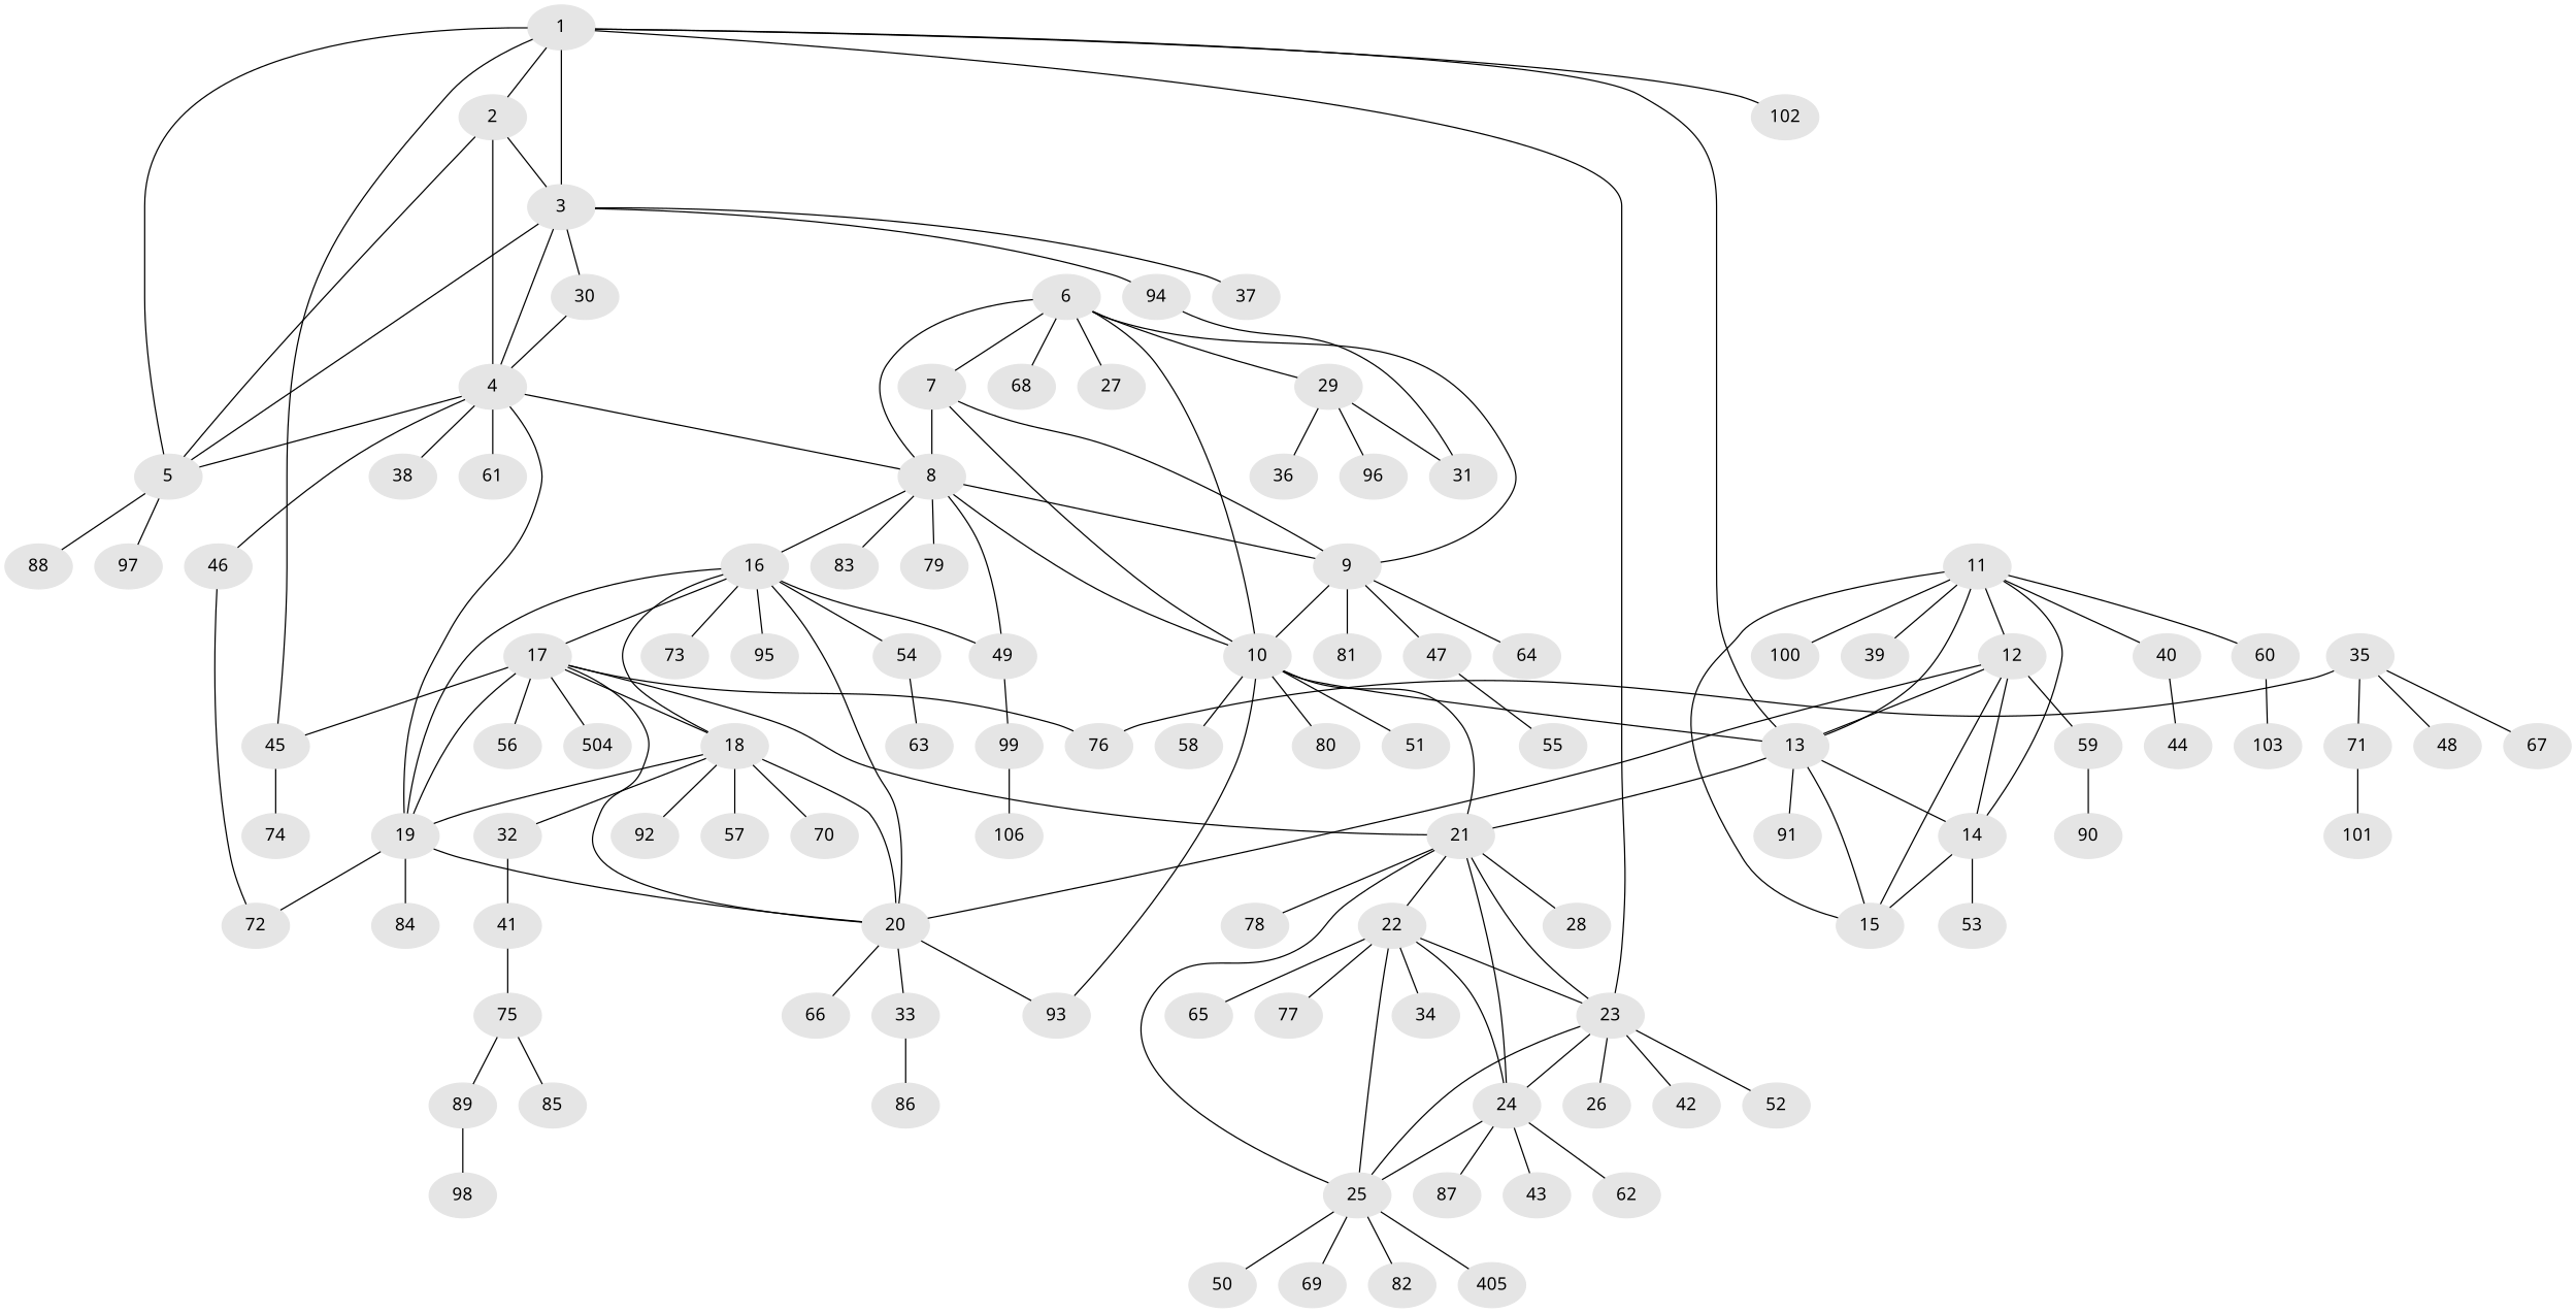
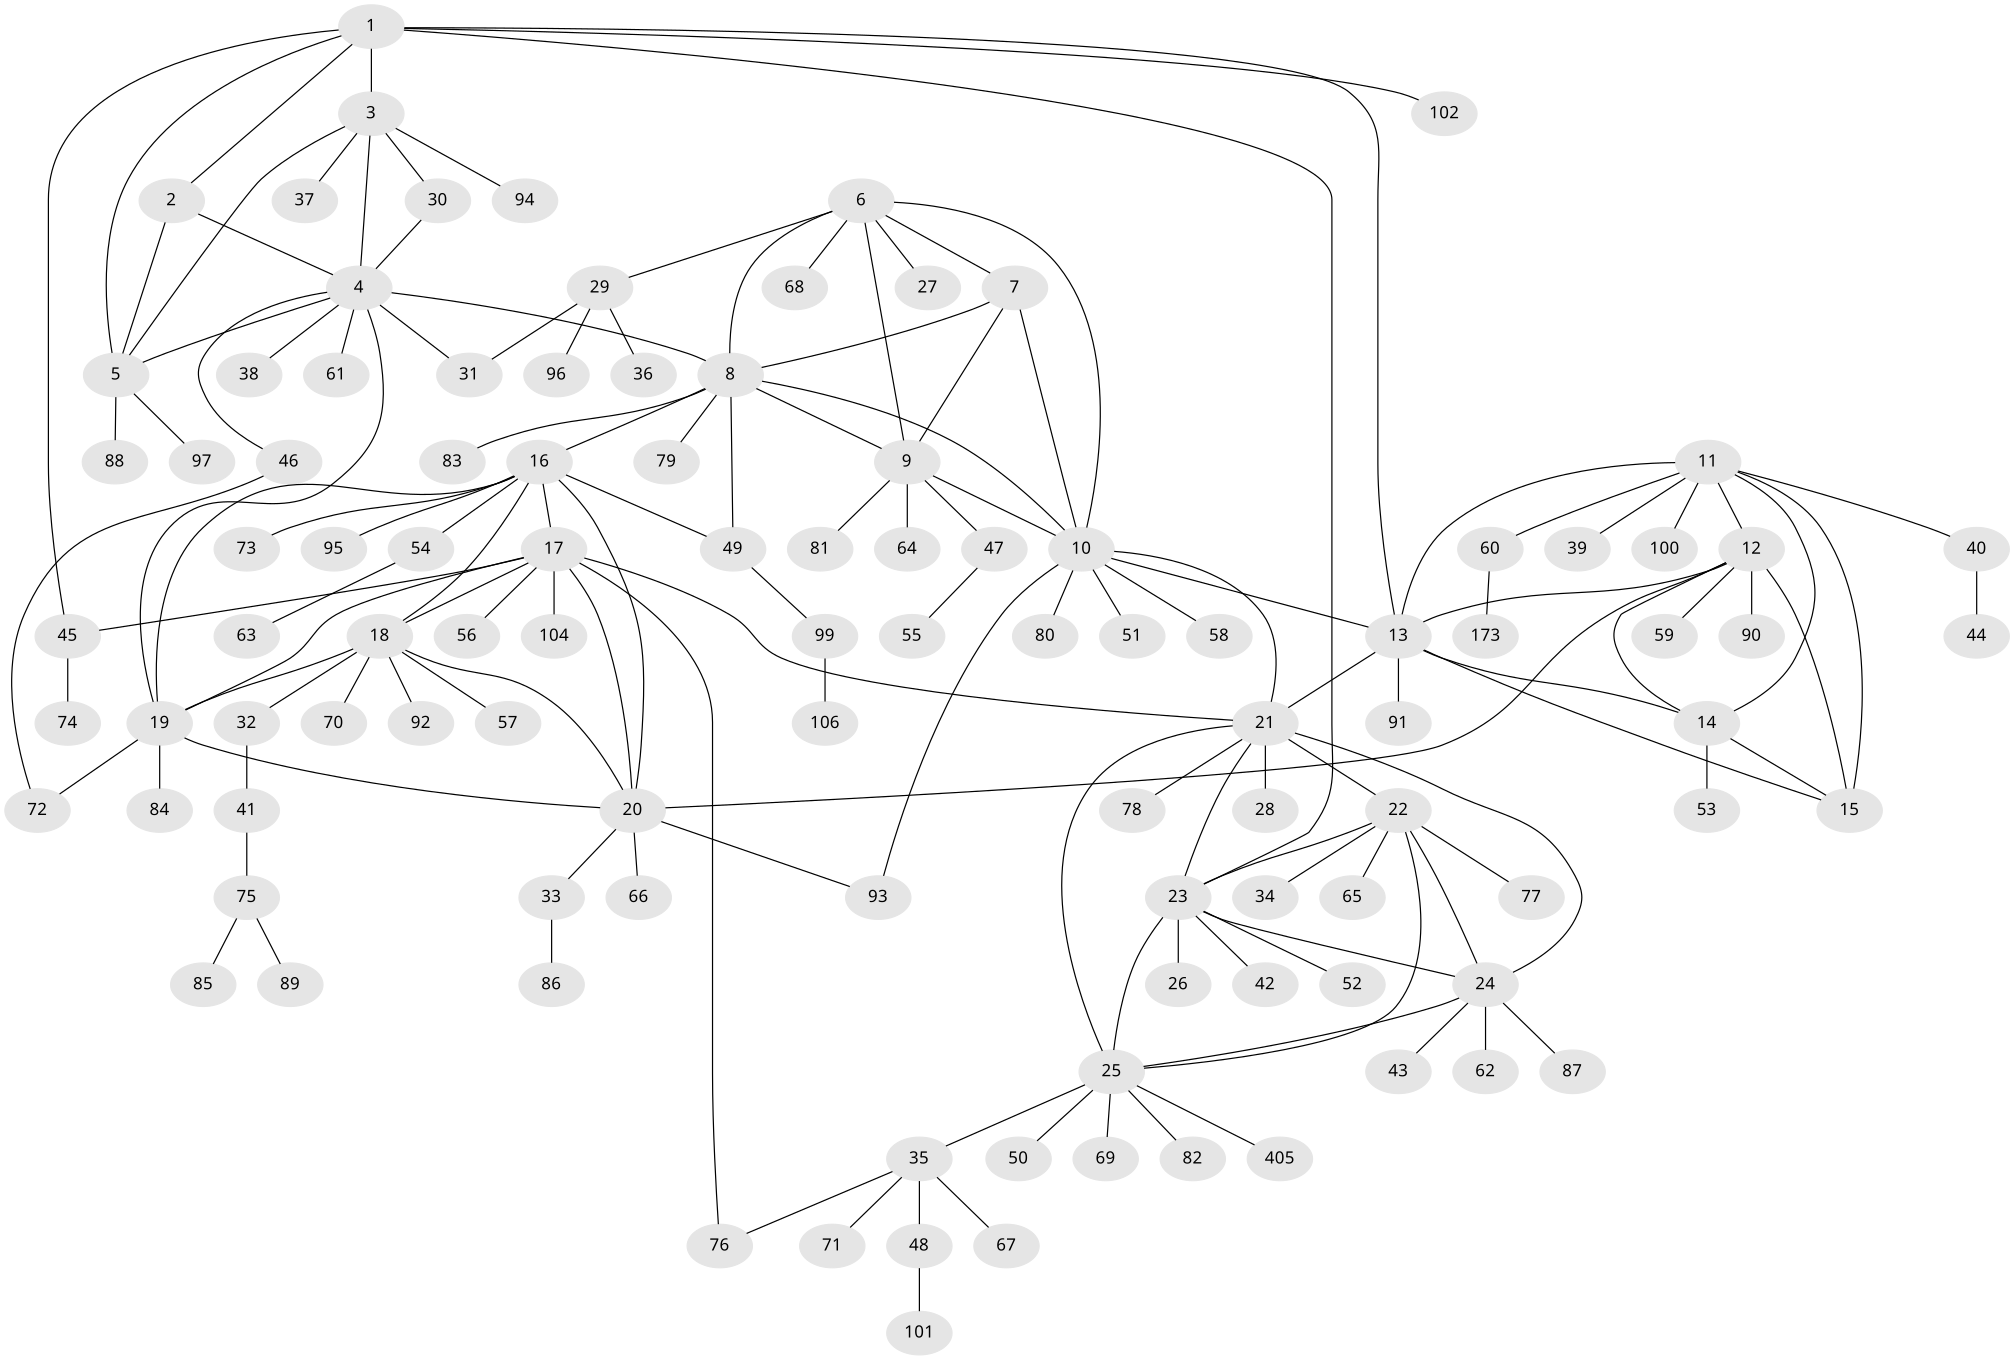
  graph {
    fontname="Noto Sans"
    node [color=gray90 fontname="Noto Sans" style=filled]
    edge [fontname="Noto Sans"]
    1
    2
    3
    5
    13
    23
    45
    102
    4
    30
    37
    94
    8
    19
    31
    38
    46
    61
    88
    97
    21
    14
    15
    91
    24
    25
    26
    42
    52
    74
    9
    10
    16
    49
    79
    83
    20
    72
    84
    6
    7
    27
    29
    68
    47
    64
    81
    51
    58
    80
    93
    36
    96
    17
    18
    54
    73
    95
    99
    55
    22
    28
    78
    11
    12
    39
    40
    60
    100
    59
    90
    53
    44
-   103
+   103 [label=173]
    33
    66
    56
    76
-   104 [label=504]
+   104
    32
    57
    70
    92
    63
    41
    86
    34
    65
    77
    43
    62
    87
    35
    50
    69
    82
    n97 [label=405]
    48
    67
    71
    75
    101
    85
    89
    106
-   98
    1 -- 2
    1 -- 3
    1 -- 5
    1 -- 13
    1 -- 23
    1 -- 45
    1 -- 102
-   2 -- 3
    2 -- 5
    2 -- 4
    3 -- 5
    3 -- 4
    3 -- 30
    3 -- 37
    3 -- 94
    5 -- 88
    5 -- 97
    13 -- 21
    13 -- 14
    13 -- 15
    13 -- 91
    23 -- 24
    23 -- 25
    23 -- 26
    23 -- 42
    23 -- 52
    45 -- 74
    4 -- 5
    4 -- 8
    4 -- 19
-   94 -- 31
+   4 -- 31
    4 -- 38
    4 -- 46
    4 -- 61
    30 -- 4
    8 -- 9
    8 -- 10
    8 -- 16
    8 -- 49
    8 -- 79
    8 -- 83
    19 -- 20
    19 -- 72
    19 -- 84
    46 -- 72
    21 -- 23
    21 -- 24
    21 -- 25
    21 -- 22
    21 -- 28
    21 -- 78
    14 -- 15
    14 -- 53
    24 -- 25
    24 -- 43
    24 -- 62
    24 -- 87
+   25 -- 35
    25 -- 50
    25 -- 69
    25 -- 82
    25 -- n97
    9 -- 10
    9 -- 47
    9 -- 64
    9 -- 81
    10 -- 13
    10 -- 21
    10 -- 51
    10 -- 58
    10 -- 80
    10 -- 93
    16 -- 19
    16 -- 49
    16 -- 20
    16 -- 17
    16 -- 18
    16 -- 54
    16 -- 73
    16 -- 95
    49 -- 99
    20 -- 93
    20 -- 33
    20 -- 66
    6 -- 8
    6 -- 9
    6 -- 10
    6 -- 7
    6 -- 27
    6 -- 29
    6 -- 68
    7 -- 8
    7 -- 9
    7 -- 10
    29 -- 31
    29 -- 36
    29 -- 96
    47 -- 55
    17 -- 45
    17 -- 19
    17 -- 21
    17 -- 20
    17 -- 18
    17 -- 56
    17 -- 76
    17 -- 104
    18 -- 19
    18 -- 20
    18 -- 32
    18 -- 57
    18 -- 70
    18 -- 92
    54 -- 63
    99 -- 106
    22 -- 23
    22 -- 24
    22 -- 25
    22 -- 34
    22 -- 65
    22 -- 77
    11 -- 13
    11 -- 14
    11 -- 15
    11 -- 12
    11 -- 39
    11 -- 40
    11 -- 60
    11 -- 100
    12 -- 13
    12 -- 14
    12 -- 15
    12 -- 20
    12 -- 59
-   59 -- 90
+   12 -- 90
    40 -- 44
    60 -- 103
    33 -- 86
    32 -- 41
    41 -- 75
    35 -- 76
    35 -- 48
    35 -- 67
    35 -- 71
-   71 -- 101
+   48 -- 101
    75 -- 85
    75 -- 89
-   89 -- 98
  }
